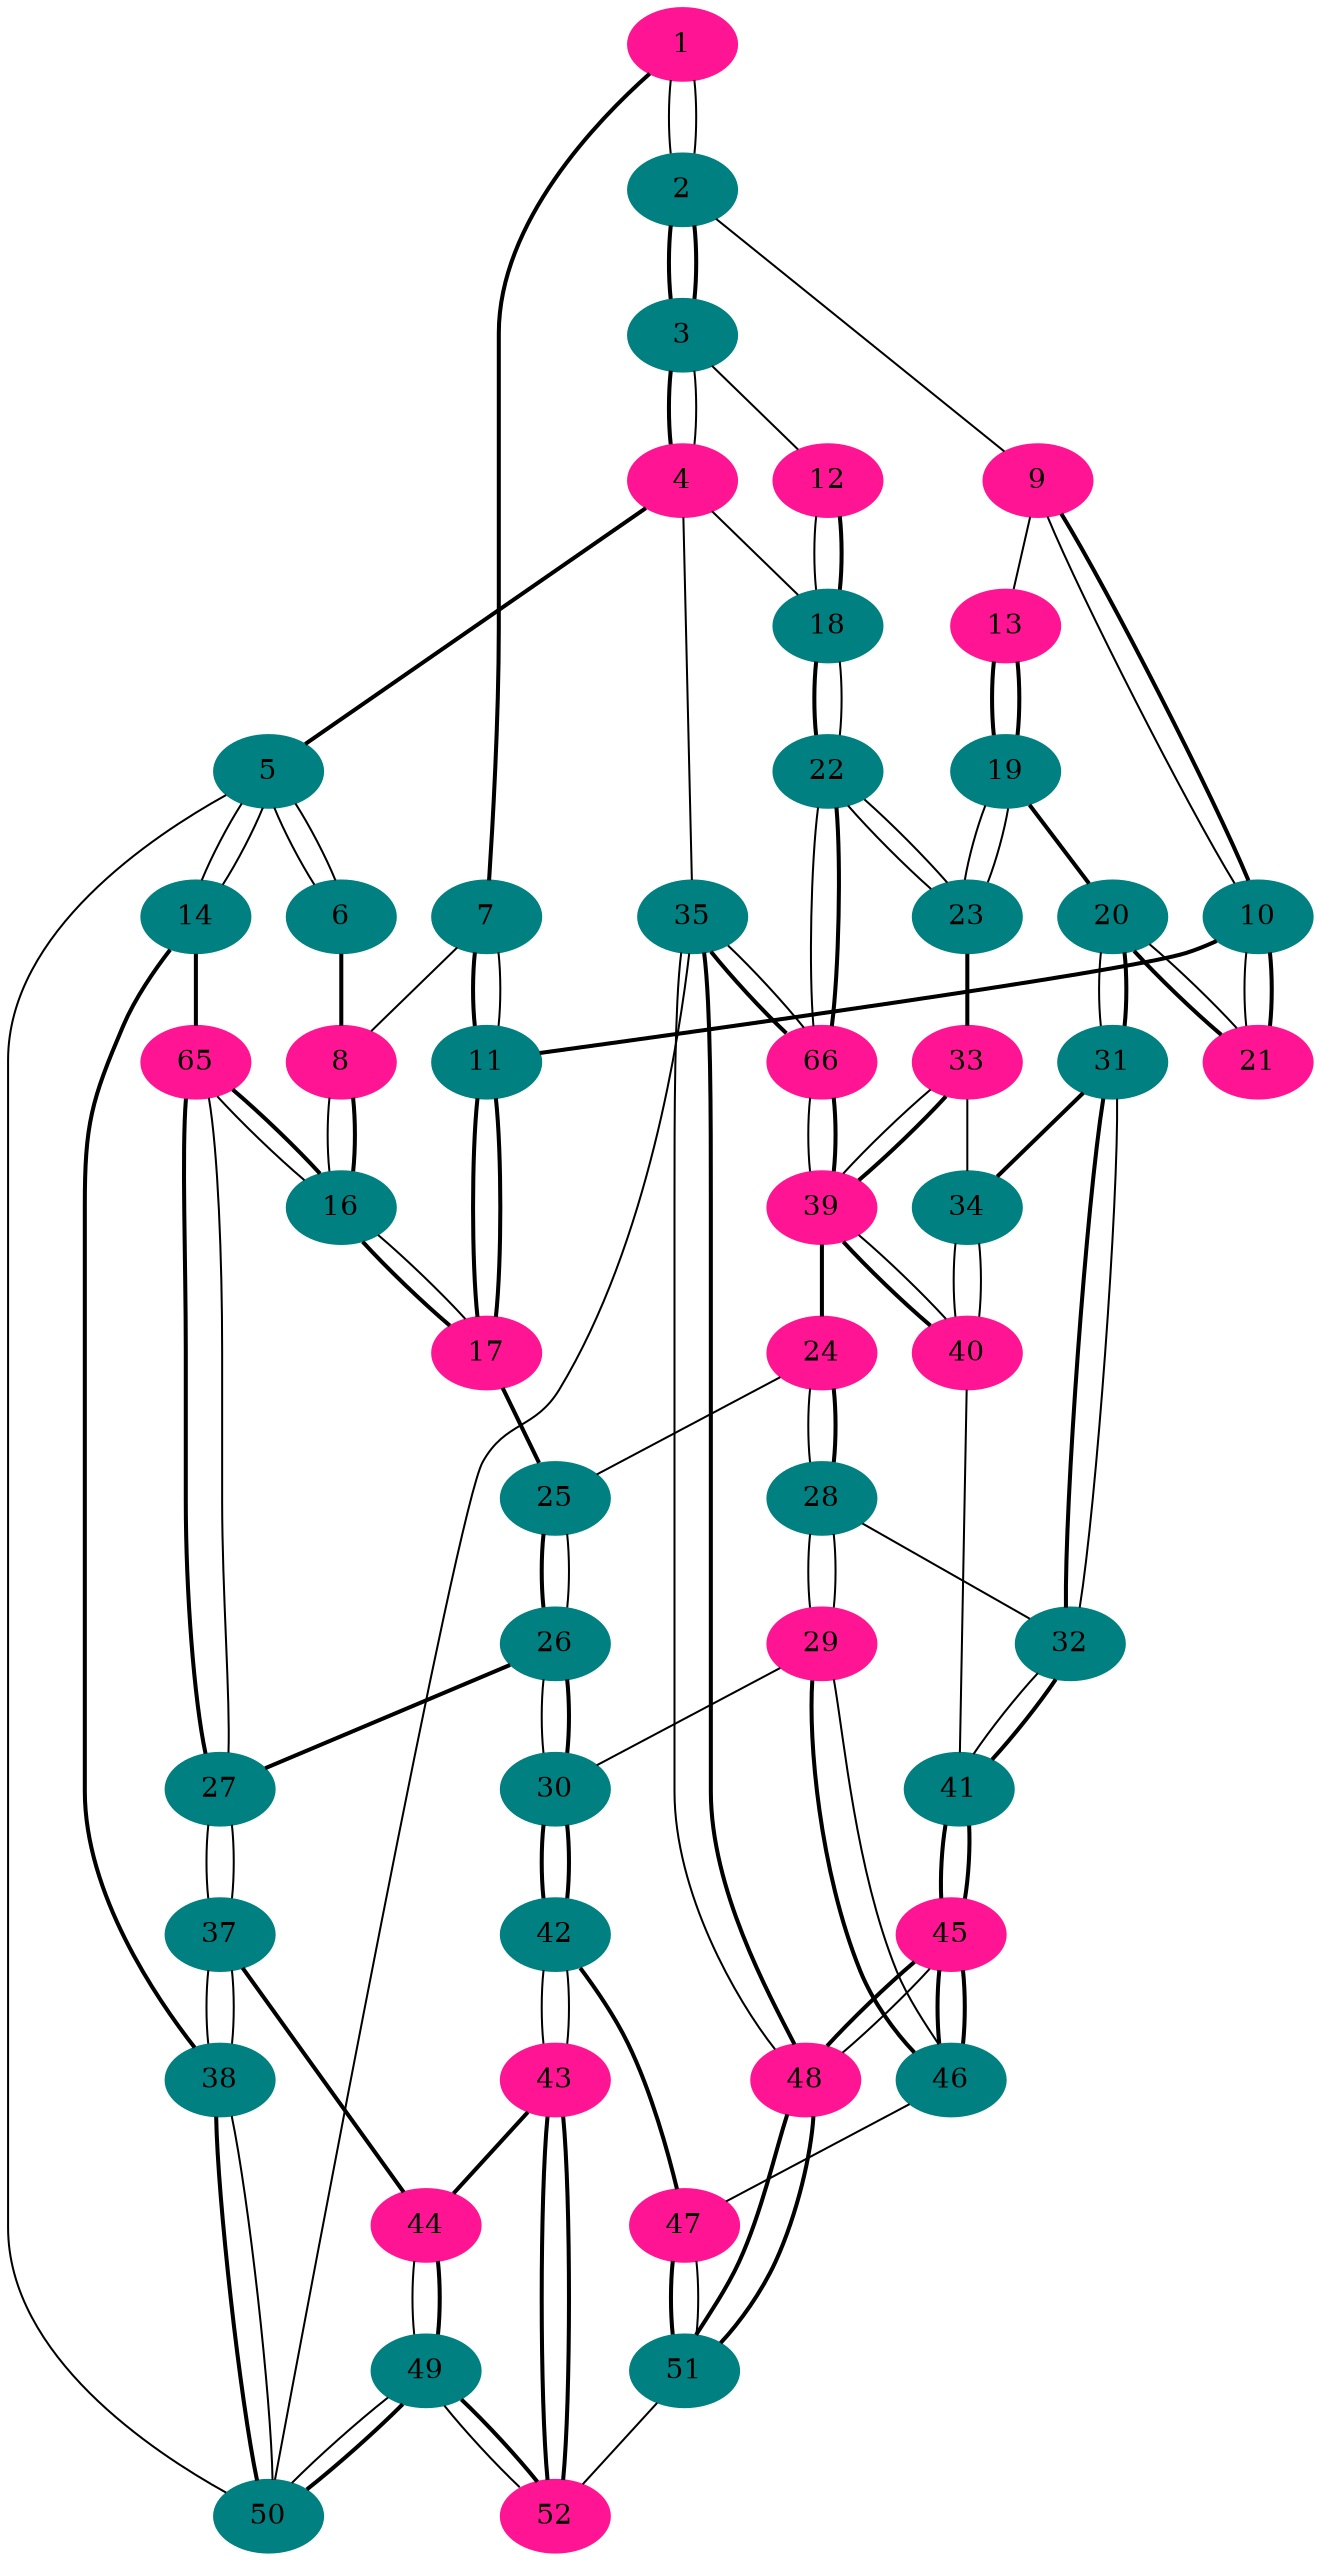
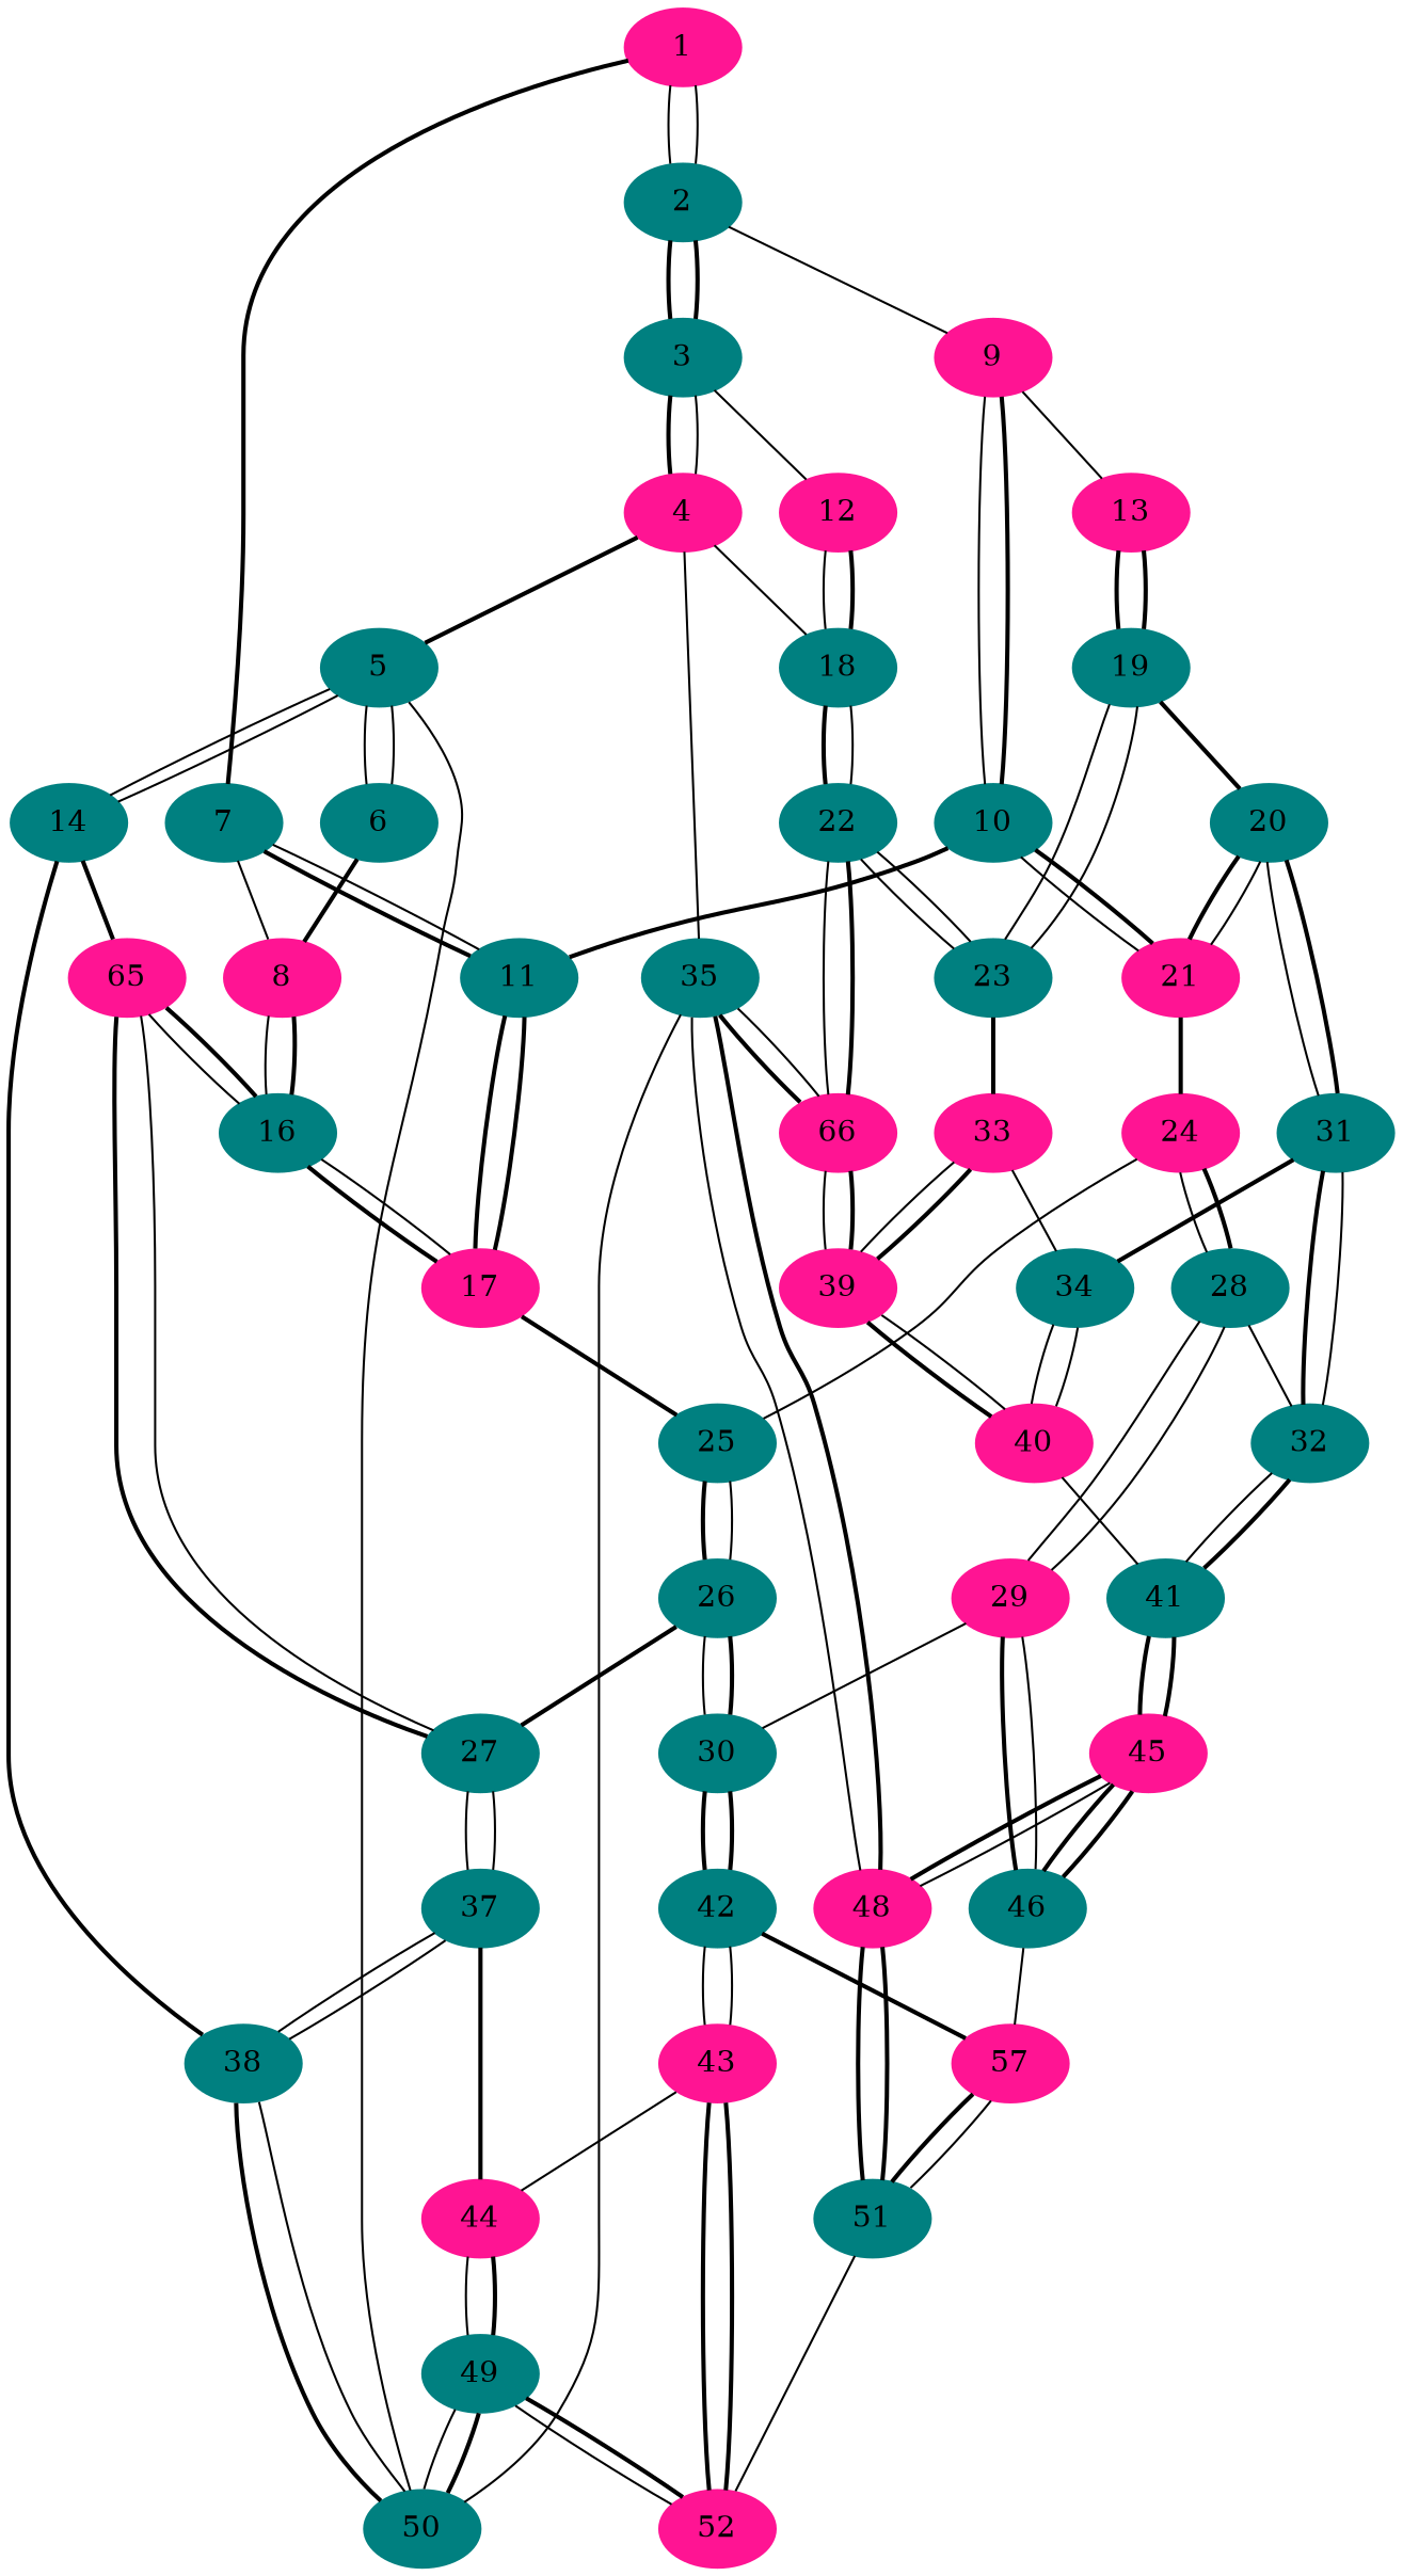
  graph {
    node [color=teal style=filled]
    edge [style=solid]
    1 [color=deeppink]
    2
    7
    3
    9 [color=deeppink]
    8 [color=deeppink]
    11
    4 [color=deeppink]
    12 [color=deeppink]
    10
    13 [color=deeppink]
    5
    18
    35
    6
    14
    50
    22
    n19 [color=deeppink label=66]
    48 [color=deeppink]
    n21 [color=deeppink label=65]
    38
    16
    17 [color=deeppink]
    21 [color=deeppink]
    19
    24 [color=deeppink]
    25
    20
    23
    27
    37
    26
    31
    33 [color=deeppink]
    32
    34
    28
    39 [color=deeppink]
    29 [color=deeppink]
    30
    42
    44 [color=deeppink]
    46
    41
-   47 [color=deeppink]
+   47 [color=deeppink label=57]
    43 [color=deeppink]
    40 [color=deeppink]
    45 [color=deeppink]
    51
    49
    52 [color=deeppink]
    1 -- 2
    1 -- 2
    1 -- 7 [style=bold]
    2 -- 3 [style=bold]
    2 -- 3 [style=bold]
    2 -- 9
    7 -- 8
    7 -- 11 [style=bold]
    7 -- 11
    3 -- 4 [style=bold]
    3 -- 4
    3 -- 12
    9 -- 10
    9 -- 10 [style=bold]
    9 -- 13
    8 -- 16
    8 -- 16 [style=bold]
    11 -- 17 [style=bold]
    11 -- 17 [style=bold]
    4 -- 5 [style=bold]
    4 -- 18
    4 -- 35
    12 -- 18
    12 -- 18 [style=bold]
    10 -- 11 [style=bold]
    10 -- 21
    10 -- 21 [style=bold]
    13 -- 19 [style=bold]
    13 -- 19 [style=bold]
    5 -- 6
    5 -- 6
    5 -- 14
    5 -- 14
    5 -- 50
    18 -- 22 [style=bold]
    18 -- 22
    35 -- 50
    35 -- n19 [style=bold]
    35 -- n19
    35 -- 48
    35 -- 48 [style=bold]
    6 -- 8 [style=bold]
    14 -- n21 [style=bold]
    14 -- 38 [style=bold]
    22 -- n19
    22 -- n19 [style=bold]
    22 -- 23
    22 -- 23
    n19 -- 39
    n19 -- 39 [style=bold]
    48 -- 51 [style=bold]
    48 -- 51 [style=bold]
    n21 -- 16
    n21 -- 16 [style=bold]
    n21 -- 27 [style=bold]
    n21 -- 27
    38 -- 50 [style=bold]
    38 -- 50
    16 -- 17 [style=bold]
    16 -- 17
    17 -- 25 [style=bold]
-   39 -- 24 [style=bold]
+   21 -- 24 [style=bold]
    19 -- 20 [style=bold]
    19 -- 23
    19 -- 23
    24 -- 25
    24 -- 28
    24 -- 28 [style=bold]
    25 -- 26 [style=bold]
    25 -- 26
    20 -- 21 [style=bold]
    20 -- 21
    20 -- 31
    20 -- 31 [style=bold]
    23 -- 33 [style=bold]
    27 -- 37
    27 -- 37
    37 -- 38
    37 -- 38
    37 -- 44 [style=bold]
    26 -- 27 [style=bold]
    26 -- 30
    26 -- 30 [style=bold]
    31 -- 32 [style=bold]
    31 -- 32
    31 -- 34 [style=bold]
    33 -- 34
    33 -- 39
    33 -- 39 [style=bold]
    32 -- 41
    32 -- 41 [style=bold]
    34 -- 40
    34 -- 40
    28 -- 32
    28 -- 29
    28 -- 29
    39 -- 40 [style=bold]
    39 -- 40
    29 -- 30
    29 -- 46 [style=bold]
    29 -- 46
    30 -- 42 [style=bold]
    30 -- 42 [style=bold]
    42 -- 47 [style=bold]
    42 -- 43
    42 -- 43
    44 -- 49
    44 -- 49 [style=bold]
    46 -- 47
    41 -- 45 [style=bold]
    41 -- 45 [style=bold]
    47 -- 51 [style=bold]
    47 -- 51
-   43 -- 44 [style=bold]
+   43 -- 44
    43 -- 52 [style=bold]
    43 -- 52 [style=bold]
    40 -- 41
    45 -- 48 [style=bold]
    45 -- 48
    45 -- 46 [style=bold]
    45 -- 46 [style=bold]
    51 -- 52
    49 -- 50
    49 -- 50 [style=bold]
    49 -- 52
    49 -- 52 [style=bold]
  }
